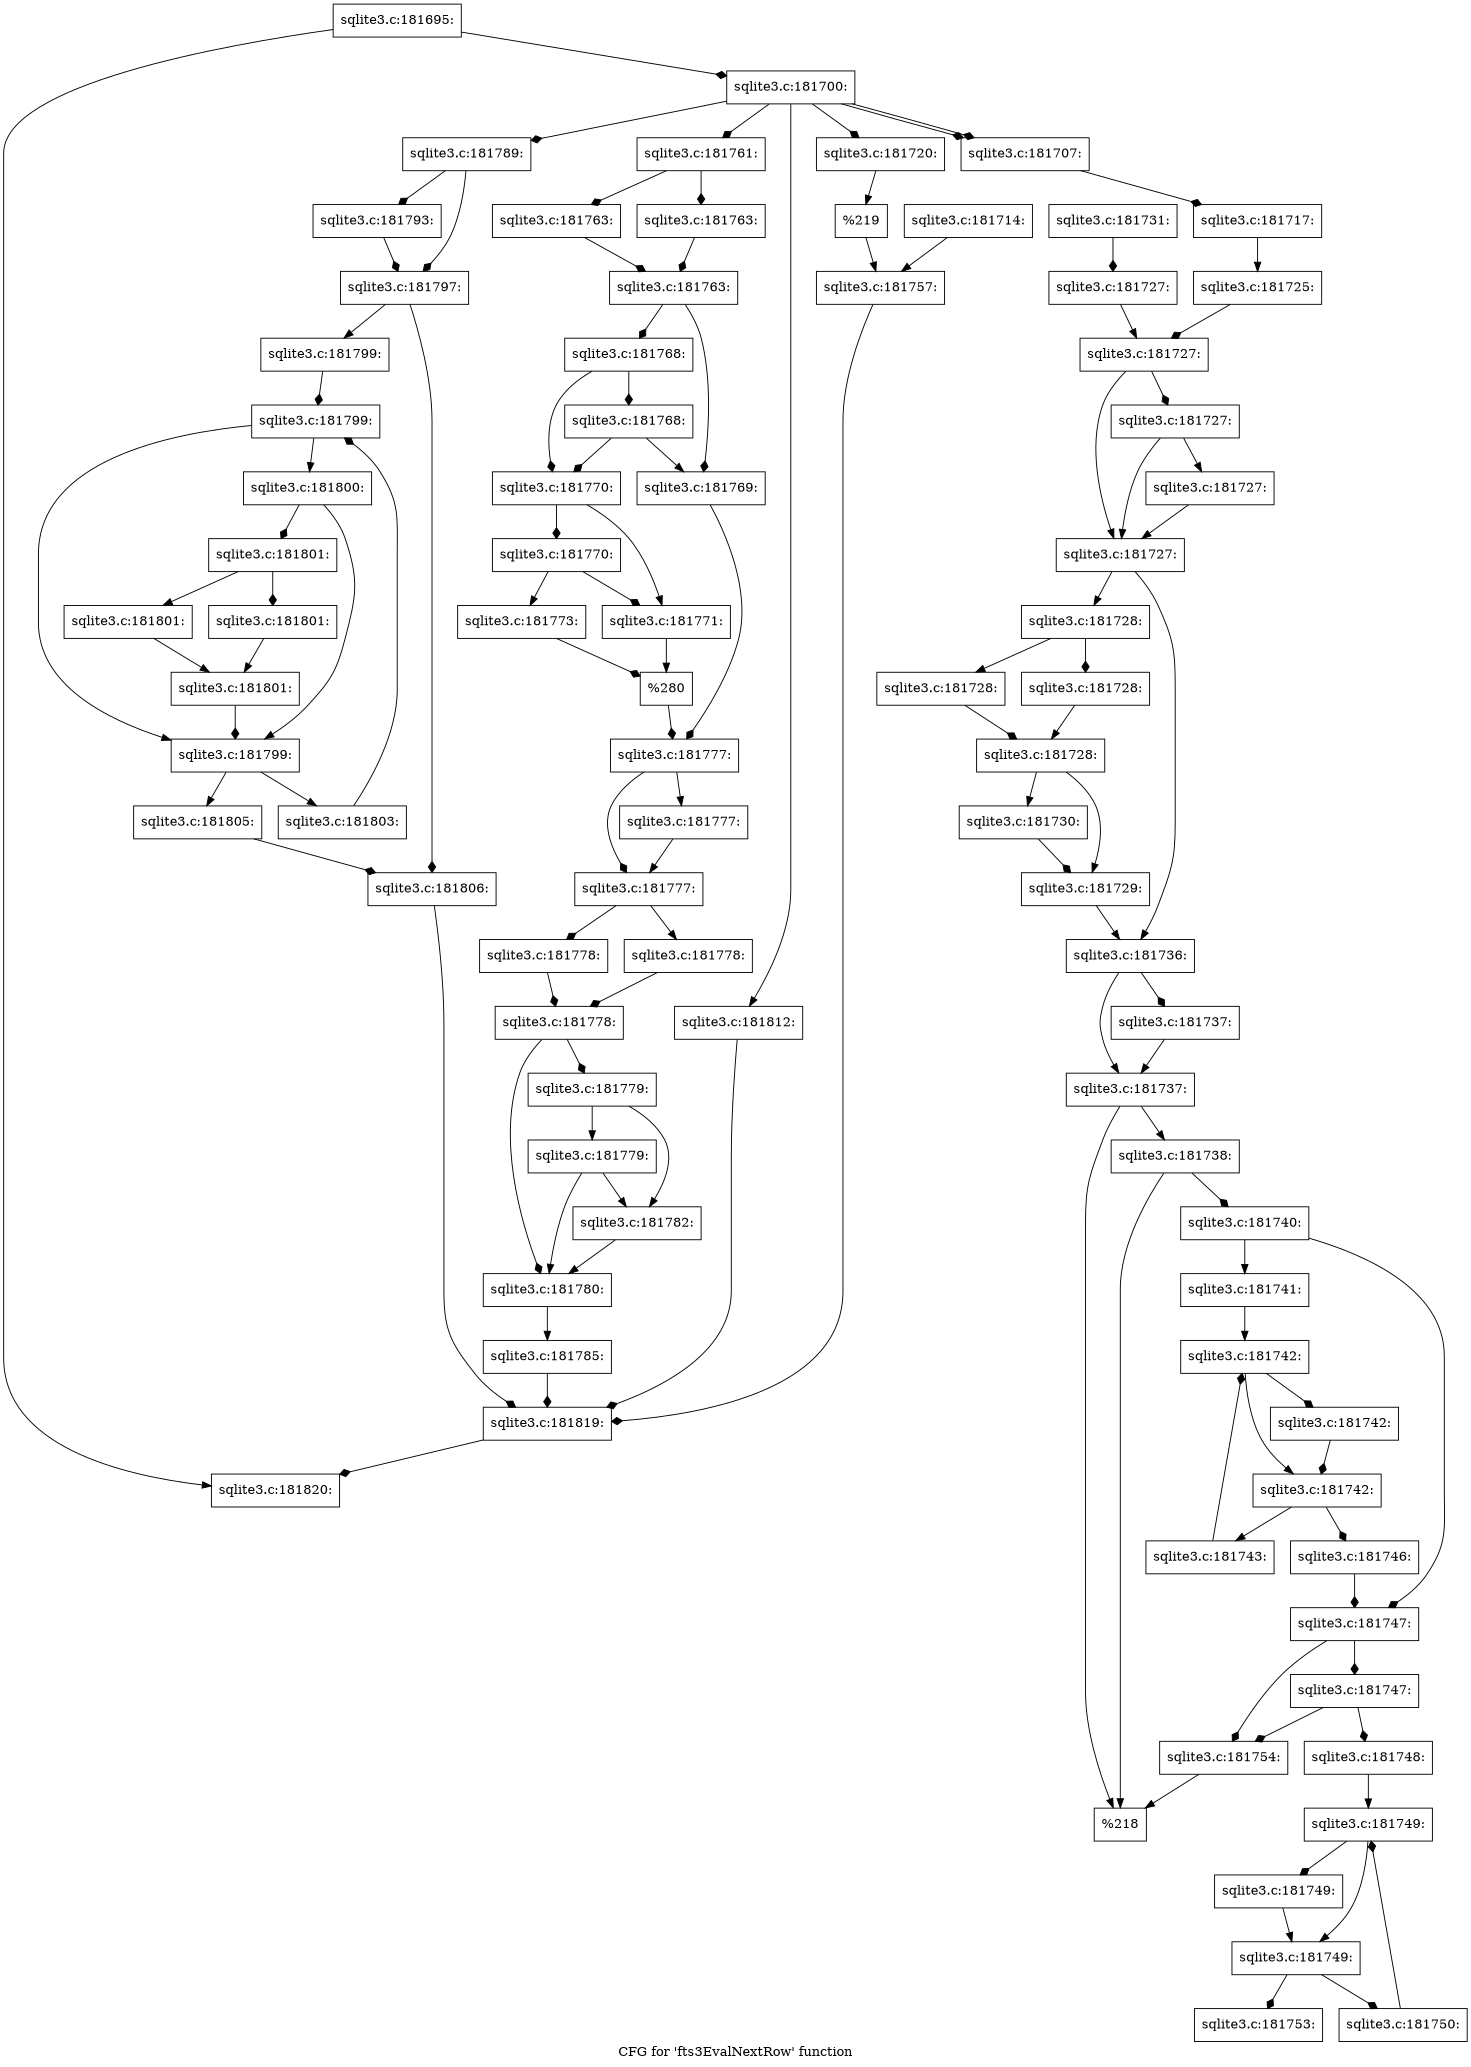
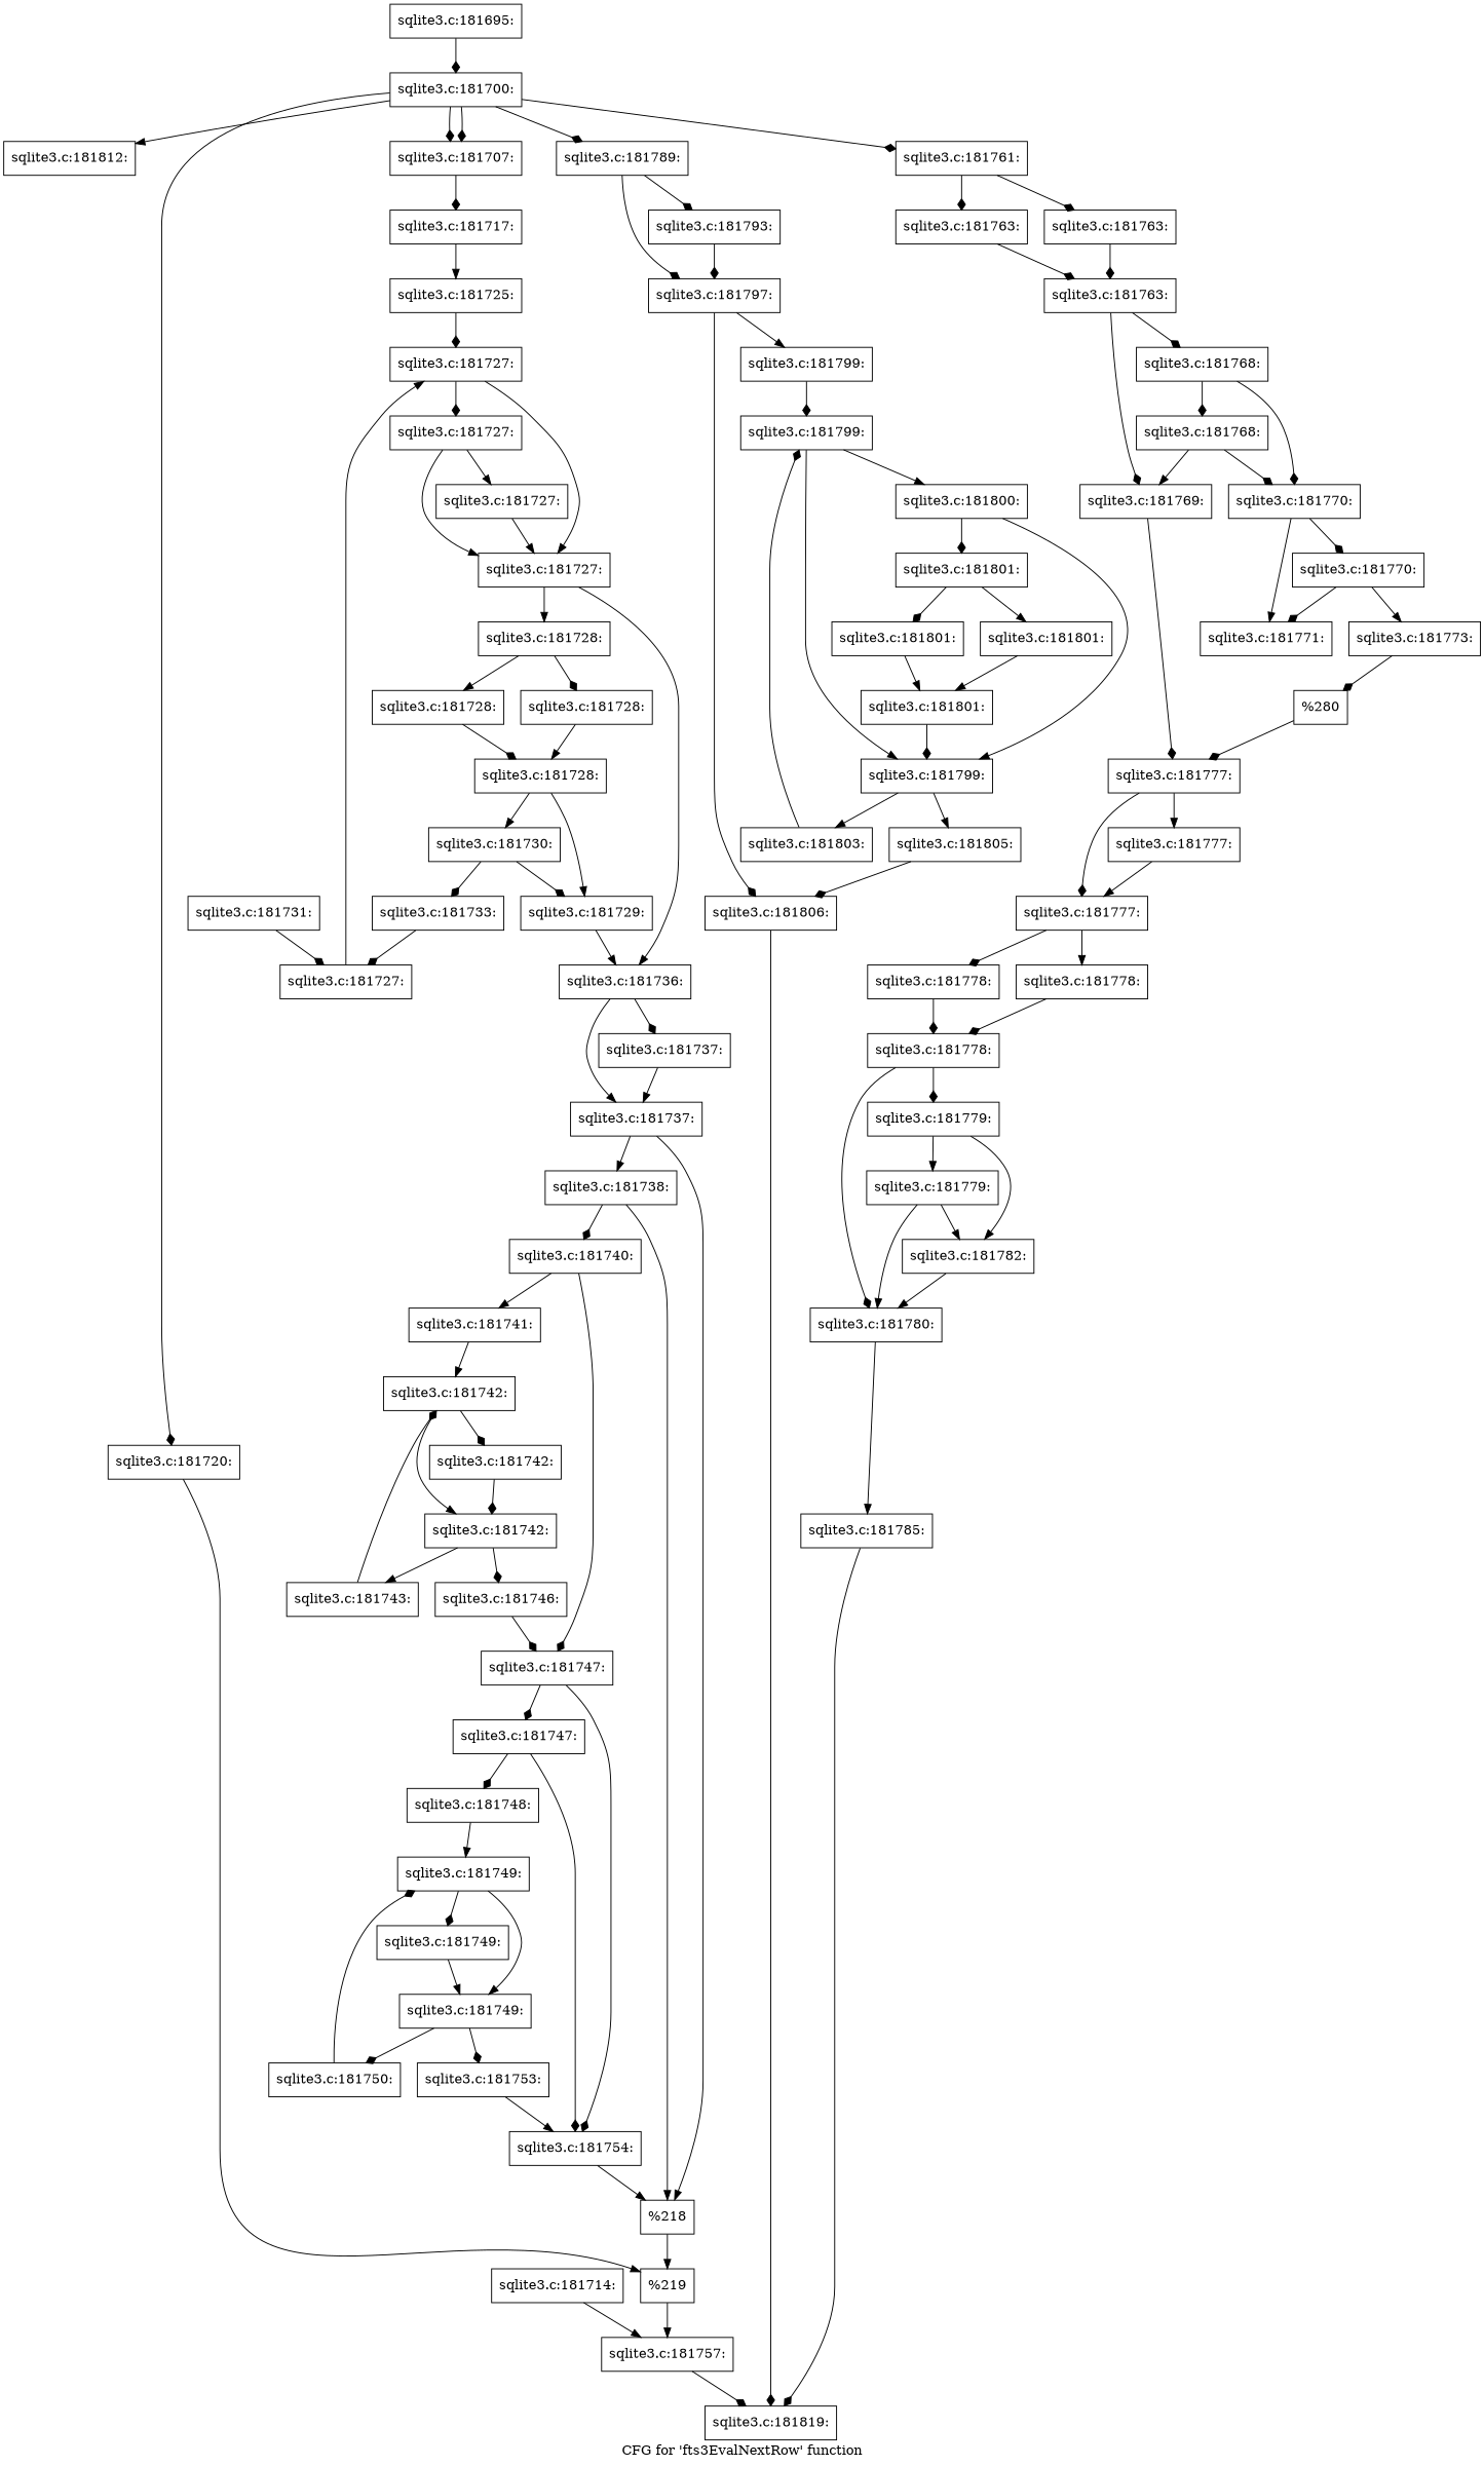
  digraph {
    label="CFG for 'fts3EvalNextRow' function"
    node [shape=record]
    edge [arrowhead=diamond]
    n1 [label="{sqlite3.c:181695:}"]
    n2 [label="{sqlite3.c:181700:}"]
-   n3 [label="{sqlite3.c:181820:}"]
    n4 [label="{sqlite3.c:181812:}"]
    n5 [label="{sqlite3.c:181707:}"]
    n6 [label="{sqlite3.c:181761:}"]
    n7 [label="{sqlite3.c:181789:}"]
    n8 [label="{sqlite3.c:181720:}"]
    n9 [label="{sqlite3.c:181819:}"]
    n10 [label="{sqlite3.c:181717:}"]
    n11 [label="{sqlite3.c:181763:}"]
    n12 [label="{sqlite3.c:181763:}"]
    n13 [label="{sqlite3.c:181793:}"]
    n14 [label="{sqlite3.c:181797:}"]
    n15 [label="{sqlite3.c:181714:}"]
    n16 [label="{sqlite3.c:181757:}"]
    n17 [label="{sqlite3.c:181725:}"]
    n18 [label="{sqlite3.c:181763:}"]
    n19 [label="{sqlite3.c:181799:}"]
    n20 [label="{sqlite3.c:181806:}"]
    n21 [label="{%219}"]
    n22 [label="{sqlite3.c:181727:}"]
    n23 [label="{sqlite3.c:181727:}"]
    n24 [label="{sqlite3.c:181727:}"]
    n25 [label="{sqlite3.c:181728:}"]
    n26 [label="{sqlite3.c:181736:}"]
    n27 [label="{sqlite3.c:181727:}"]
    n28 [label="{sqlite3.c:181728:}"]
    n29 [label="{sqlite3.c:181728:}"]
    n30 [label="{sqlite3.c:181737:}"]
    n31 [label="{sqlite3.c:181737:}"]
    n32 [label="{sqlite3.c:181728:}"]
    n33 [label="{sqlite3.c:181738:}"]
    n34 [label="{%218}"]
    n35 [label="{sqlite3.c:181729:}"]
    n36 [label="{sqlite3.c:181730:}"]
+   n37 [label="{sqlite3.c:181733:}"]
    n38 [label="{sqlite3.c:181731:}"]
    n39 [label="{sqlite3.c:181727:}"]
    n40 [label="{sqlite3.c:181740:}"]
    n41 [label="{sqlite3.c:181741:}"]
    n42 [label="{sqlite3.c:181747:}"]
    n43 [label="{sqlite3.c:181742:}"]
    n44 [label="{sqlite3.c:181747:}"]
    n45 [label="{sqlite3.c:181754:}"]
    n46 [label="{sqlite3.c:181742:}"]
    n47 [label="{sqlite3.c:181742:}"]
    n48 [label="{sqlite3.c:181748:}"]
    n49 [label="{sqlite3.c:181743:}"]
    n50 [label="{sqlite3.c:181746:}"]
    n51 [label="{sqlite3.c:181749:}"]
    n52 [label="{sqlite3.c:181749:}"]
    n53 [label="{sqlite3.c:181749:}"]
    n54 [label="{sqlite3.c:181750:}"]
    n55 [label="{sqlite3.c:181753:}"]
    n56 [label="{sqlite3.c:181769:}"]
    n57 [label="{sqlite3.c:181768:}"]
    n58 [label="{sqlite3.c:181777:}"]
    n59 [label="{sqlite3.c:181768:}"]
    n60 [label="{sqlite3.c:181770:}"]
    n61 [label="{sqlite3.c:181777:}"]
    n62 [label="{sqlite3.c:181777:}"]
    n63 [label="{sqlite3.c:181771:}"]
    n64 [label="{sqlite3.c:181770:}"]
    n65 [label="{%280}"]
    n66 [label="{sqlite3.c:181773:}"]
    n67 [label="{sqlite3.c:181778:}"]
    n68 [label="{sqlite3.c:181778:}"]
    n69 [label="{sqlite3.c:181778:}"]
    n70 [label="{sqlite3.c:181780:}"]
    n71 [label="{sqlite3.c:181779:}"]
    n72 [label="{sqlite3.c:181785:}"]
    n73 [label="{sqlite3.c:181779:}"]
    n74 [label="{sqlite3.c:181782:}"]
    n75 [label="{sqlite3.c:181799:}"]
    n76 [label="{sqlite3.c:181799:}"]
    n77 [label="{sqlite3.c:181800:}"]
    n78 [label="{sqlite3.c:181803:}"]
    n79 [label="{sqlite3.c:181805:}"]
    n80 [label="{sqlite3.c:181801:}"]
    n81 [label="{sqlite3.c:181801:}"]
    n82 [label="{sqlite3.c:181801:}"]
    n83 [label="{sqlite3.c:181801:}"]
    n1 -> n2
-   n1 -> n3 [arrowhead=normal]
    n2 -> n4 [arrowhead=normal]
    n2 -> n5
    n2 -> n5
    n2 -> n6
    n2 -> n7
    n2 -> n8
-   n4 -> n9
    n5 -> n10
    n6 -> n11
    n6 -> n12
    n7 -> n13
    n7 -> n14
    n8 -> n21 [arrowhead=normal]
-   n9 -> n3
    n10 -> n17 [arrowhead=normal]
    n11 -> n18
    n12 -> n18
    n13 -> n14
    n14 -> n19 [arrowhead=normal]
    n14 -> n20
    n15 -> n16 [arrowhead=normal]
    n16 -> n9
    n17 -> n22
    n18 -> n56
    n18 -> n57
    n19 -> n75
    n20 -> n9
    n21 -> n16 [arrowhead=normal]
    n22 -> n23 [arrowhead=normal]
    n22 -> n24
    n23 -> n25 [arrowhead=normal]
    n23 -> n26 [arrowhead=normal]
    n24 -> n23 [arrowhead=normal]
    n24 -> n27 [arrowhead=normal]
    n25 -> n28
    n25 -> n29 [arrowhead=normal]
    n26 -> n30 [arrowhead=normal]
    n26 -> n31
    n27 -> n23 [arrowhead=normal]
    n28 -> n32 [arrowhead=normal]
    n29 -> n32
    n30 -> n33 [arrowhead=normal]
    n30 -> n34 [arrowhead=normal]
    n31 -> n30 [arrowhead=normal]
    n32 -> n35 [arrowhead=normal]
    n32 -> n36 [arrowhead=normal]
    n33 -> n34 [arrowhead=normal]
    n33 -> n40
+   n34 -> n21 [arrowhead=normal]
    n35 -> n26 [arrowhead=normal]
    n36 -> n35
+   n36 -> n37
+   n37 -> n39
    n38 -> n39
    n39 -> n22 [arrowhead=normal]
    n40 -> n41 [arrowhead=normal]
    n40 -> n42
    n41 -> n43 [arrowhead=normal]
    n42 -> n44
    n42 -> n45
    n43 -> n46
    n43 -> n47 [arrowhead=normal]
    n44 -> n45
    n44 -> n48
    n45 -> n34 [arrowhead=normal]
    n46 -> n47
    n47 -> n49 [arrowhead=normal]
    n47 -> n50
    n48 -> n51 [arrowhead=normal]
    n49 -> n43
    n50 -> n42
    n51 -> n52
    n51 -> n53 [arrowhead=normal]
    n52 -> n53 [arrowhead=normal]
    n53 -> n54
    n53 -> n55
    n54 -> n51
+   n55 -> n45 [arrowhead=normal]
    n56 -> n58
    n57 -> n59
    n57 -> n60
    n58 -> n61 [arrowhead=normal]
    n58 -> n62
    n59 -> n56 [arrowhead=normal]
    n59 -> n60
    n60 -> n63 [arrowhead=normal]
    n60 -> n64
    n61 -> n62 [arrowhead=normal]
    n62 -> n67
    n62 -> n68 [arrowhead=normal]
-   n63 -> n65 [arrowhead=normal]
    n64 -> n63
    n64 -> n66 [arrowhead=normal]
    n65 -> n58
    n66 -> n65
    n67 -> n69
    n68 -> n69
    n69 -> n70
    n69 -> n71
    n70 -> n72 [arrowhead=normal]
    n71 -> n73 [arrowhead=normal]
    n71 -> n74 [arrowhead=normal]
    n72 -> n9
    n73 -> n70 [arrowhead=normal]
    n73 -> n74 [arrowhead=normal]
    n74 -> n70 [arrowhead=normal]
    n75 -> n76 [arrowhead=normal]
    n75 -> n77 [arrowhead=normal]
    n76 -> n78 [arrowhead=normal]
    n76 -> n79 [arrowhead=normal]
    n77 -> n76 [arrowhead=normal]
    n77 -> n80
    n78 -> n75
    n79 -> n20
    n80 -> n81 [arrowhead=normal]
    n80 -> n82
    n81 -> n83 [arrowhead=normal]
    n82 -> n83 [arrowhead=normal]
    n83 -> n76
  }
